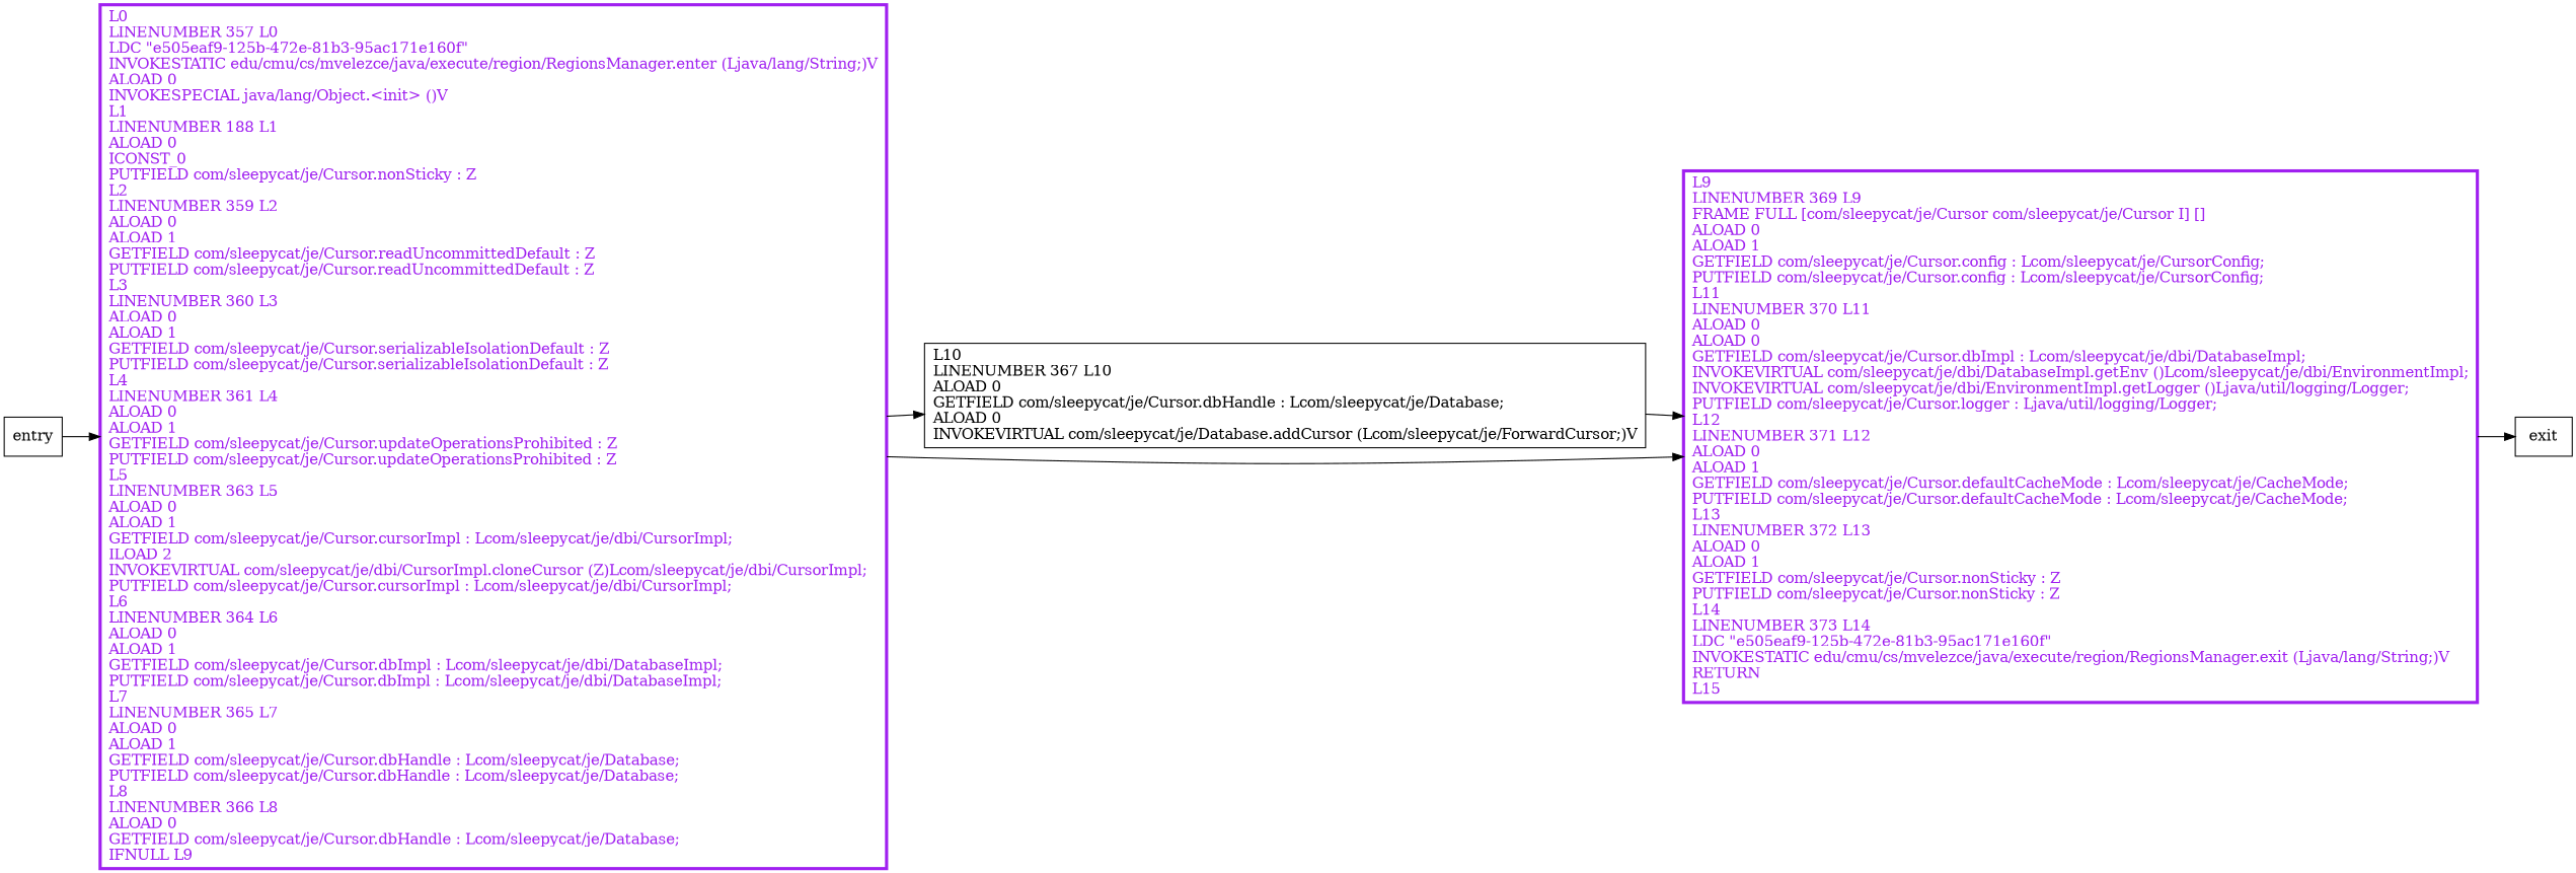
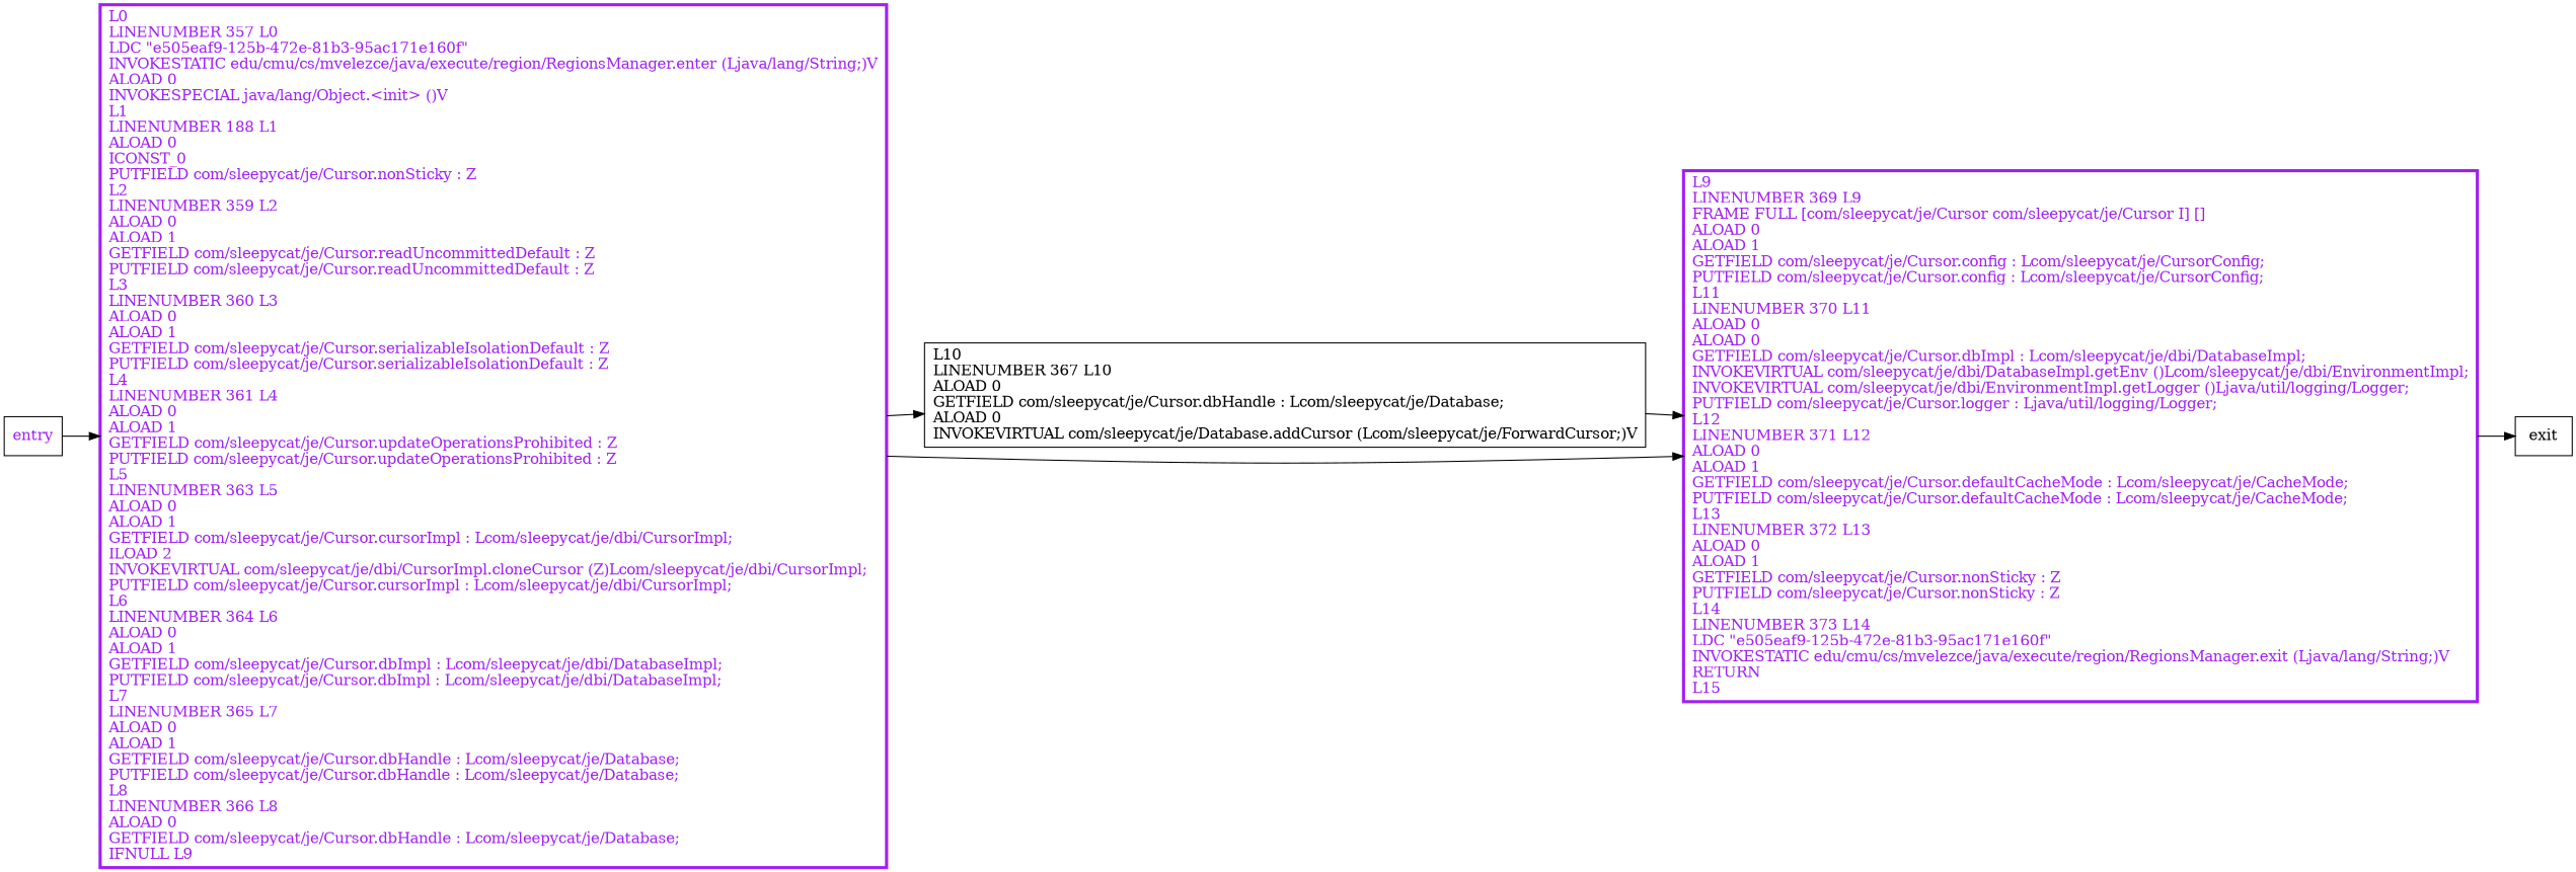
  digraph {
    rankdir=LR
    node [shape=record]
    n1 [color=purple fontcolor=purple label="L0\lLINENUMBER 357 L0\lLDC \"e505eaf9-125b-472e-81b3-95ac171e160f\"\lINVOKESTATIC edu/cmu/cs/mvelezce/java/execute/region/RegionsManager.enter (Ljava/lang/String;)V\lALOAD 0\lINVOKESPECIAL java/lang/Object.\<init\> ()V\lL1\lLINENUMBER 188 L1\lALOAD 0\lICONST_0\lPUTFIELD com/sleepycat/je/Cursor.nonSticky : Z\lL2\lLINENUMBER 359 L2\lALOAD 0\lALOAD 1\lGETFIELD com/sleepycat/je/Cursor.readUncommittedDefault : Z\lPUTFIELD com/sleepycat/je/Cursor.readUncommittedDefault : Z\lL3\lLINENUMBER 360 L3\lALOAD 0\lALOAD 1\lGETFIELD com/sleepycat/je/Cursor.serializableIsolationDefault : Z\lPUTFIELD com/sleepycat/je/Cursor.serializableIsolationDefault : Z\lL4\lLINENUMBER 361 L4\lALOAD 0\lALOAD 1\lGETFIELD com/sleepycat/je/Cursor.updateOperationsProhibited : Z\lPUTFIELD com/sleepycat/je/Cursor.updateOperationsProhibited : Z\lL5\lLINENUMBER 363 L5\lALOAD 0\lALOAD 1\lGETFIELD com/sleepycat/je/Cursor.cursorImpl : Lcom/sleepycat/je/dbi/CursorImpl;\lILOAD 2\lINVOKEVIRTUAL com/sleepycat/je/dbi/CursorImpl.cloneCursor (Z)Lcom/sleepycat/je/dbi/CursorImpl;\lPUTFIELD com/sleepycat/je/Cursor.cursorImpl : Lcom/sleepycat/je/dbi/CursorImpl;\lL6\lLINENUMBER 364 L6\lALOAD 0\lALOAD 1\lGETFIELD com/sleepycat/je/Cursor.dbImpl : Lcom/sleepycat/je/dbi/DatabaseImpl;\lPUTFIELD com/sleepycat/je/Cursor.dbImpl : Lcom/sleepycat/je/dbi/DatabaseImpl;\lL7\lLINENUMBER 365 L7\lALOAD 0\lALOAD 1\lGETFIELD com/sleepycat/je/Cursor.dbHandle : Lcom/sleepycat/je/Database;\lPUTFIELD com/sleepycat/je/Cursor.dbHandle : Lcom/sleepycat/je/Database;\lL8\lLINENUMBER 366 L8\lALOAD 0\lGETFIELD com/sleepycat/je/Cursor.dbHandle : Lcom/sleepycat/je/Database;\lIFNULL L9\l" penwidth=3]
    n2 [label="L10\lLINENUMBER 367 L10\lALOAD 0\lGETFIELD com/sleepycat/je/Cursor.dbHandle : Lcom/sleepycat/je/Database;\lALOAD 0\lINVOKEVIRTUAL com/sleepycat/je/Database.addCursor (Lcom/sleepycat/je/ForwardCursor;)V\l"]
    n3 [color=purple fontcolor=purple label="L9\lLINENUMBER 369 L9\lFRAME FULL [com/sleepycat/je/Cursor com/sleepycat/je/Cursor I] []\lALOAD 0\lALOAD 1\lGETFIELD com/sleepycat/je/Cursor.config : Lcom/sleepycat/je/CursorConfig;\lPUTFIELD com/sleepycat/je/Cursor.config : Lcom/sleepycat/je/CursorConfig;\lL11\lLINENUMBER 370 L11\lALOAD 0\lALOAD 0\lGETFIELD com/sleepycat/je/Cursor.dbImpl : Lcom/sleepycat/je/dbi/DatabaseImpl;\lINVOKEVIRTUAL com/sleepycat/je/dbi/DatabaseImpl.getEnv ()Lcom/sleepycat/je/dbi/EnvironmentImpl;\lINVOKEVIRTUAL com/sleepycat/je/dbi/EnvironmentImpl.getLogger ()Ljava/util/logging/Logger;\lPUTFIELD com/sleepycat/je/Cursor.logger : Ljava/util/logging/Logger;\lL12\lLINENUMBER 371 L12\lALOAD 0\lALOAD 1\lGETFIELD com/sleepycat/je/Cursor.defaultCacheMode : Lcom/sleepycat/je/CacheMode;\lPUTFIELD com/sleepycat/je/Cursor.defaultCacheMode : Lcom/sleepycat/je/CacheMode;\lL13\lLINENUMBER 372 L13\lALOAD 0\lALOAD 1\lGETFIELD com/sleepycat/je/Cursor.nonSticky : Z\lPUTFIELD com/sleepycat/je/Cursor.nonSticky : Z\lL14\lLINENUMBER 373 L14\lLDC \"e505eaf9-125b-472e-81b3-95ac171e160f\"\lINVOKESTATIC edu/cmu/cs/mvelezce/java/execute/region/RegionsManager.exit (Ljava/lang/String;)V\lRETURN\lL15\l" penwidth=3]
    exit
-   entry
+   entry [fontcolor=purple]
    n1 -> n2
    n1 -> n3
    n2 -> n3
    n3 -> exit
    entry -> n1
  }
